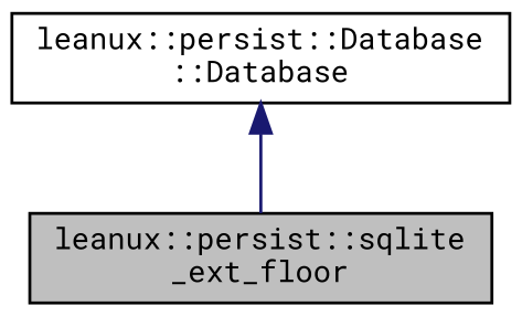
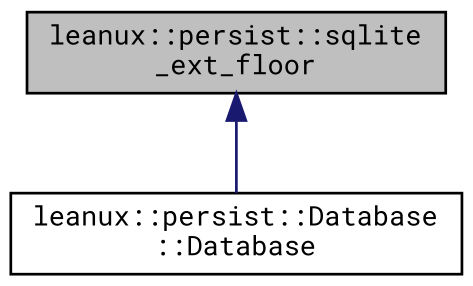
  digraph {
    rankdir=TB
    fontname="Roboto Mono"
    node [color=black fontname="Roboto Mono" fontsize=10 shape=record]
    n1 [fillcolor=grey75 fontcolor=black height=0.2 label="leanux::persist::sqlite\l_ext_floor" style=filled width=0.4]
    n2 [height=0.2 label="leanux::persist::Database\l::Database" width=0.4]
-   n2 -> n1 [color=midnightblue dir=back fontname="Roboto Mono" fontsize=10 labelfontname=Helvetica labelfontsize=10 style=solid]
+   n1 -> n2 [color=midnightblue dir=back fontname="Roboto Mono" fontsize=10 labelfontname=Helvetica labelfontsize=10 style=solid]
  }
